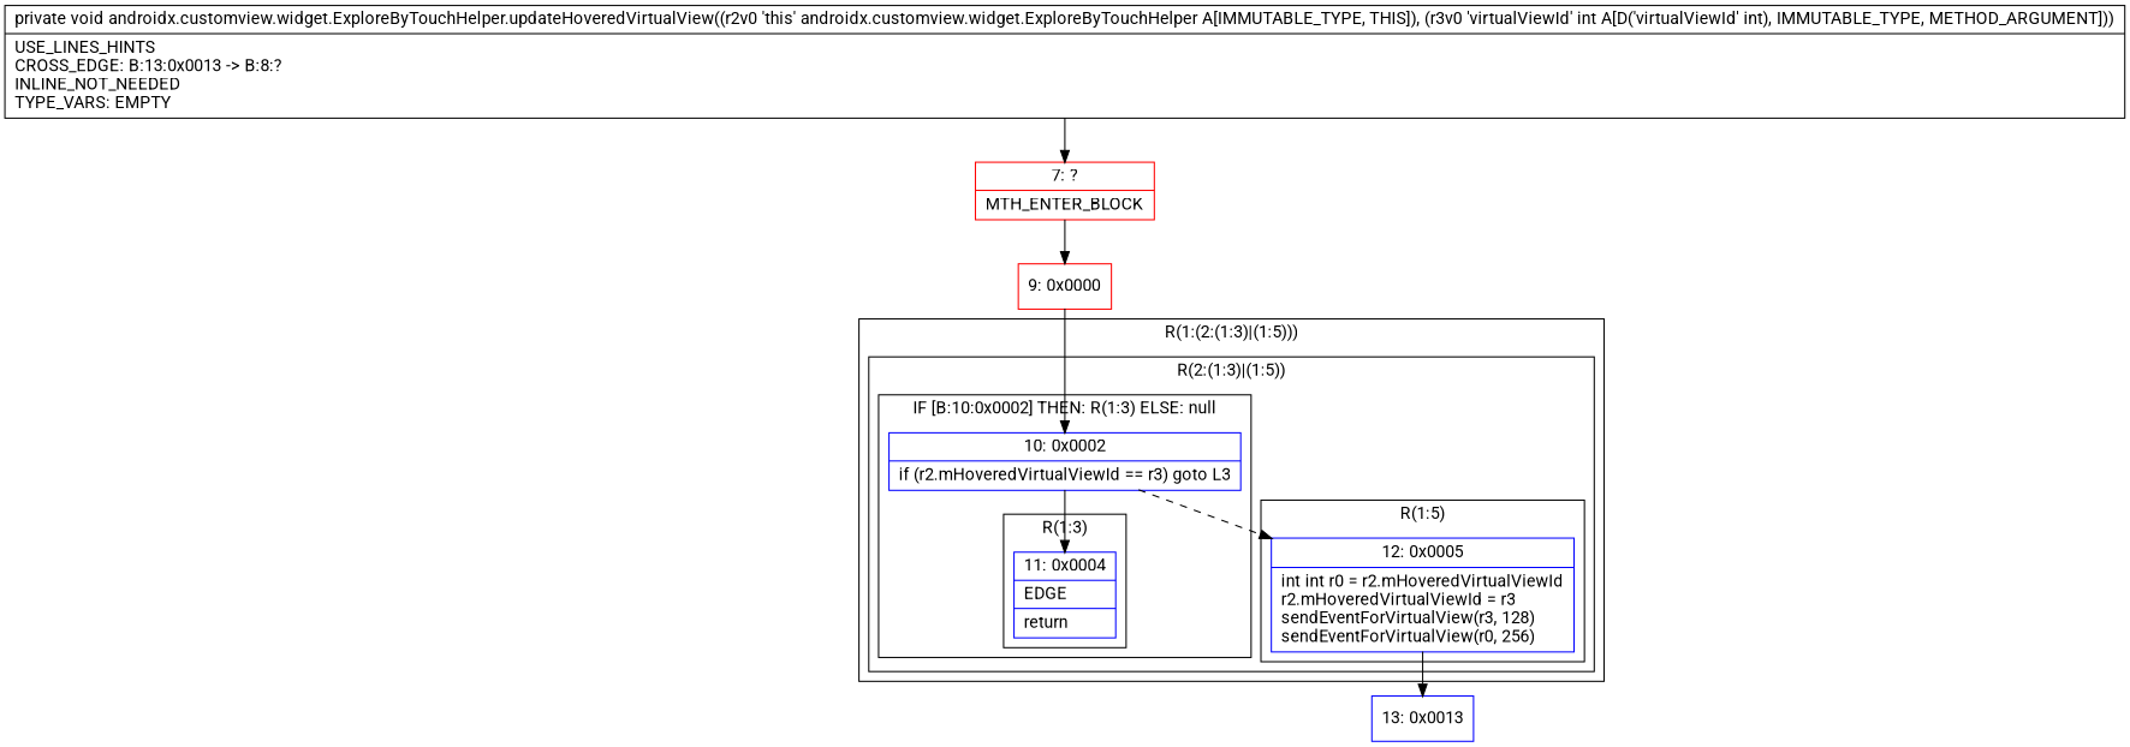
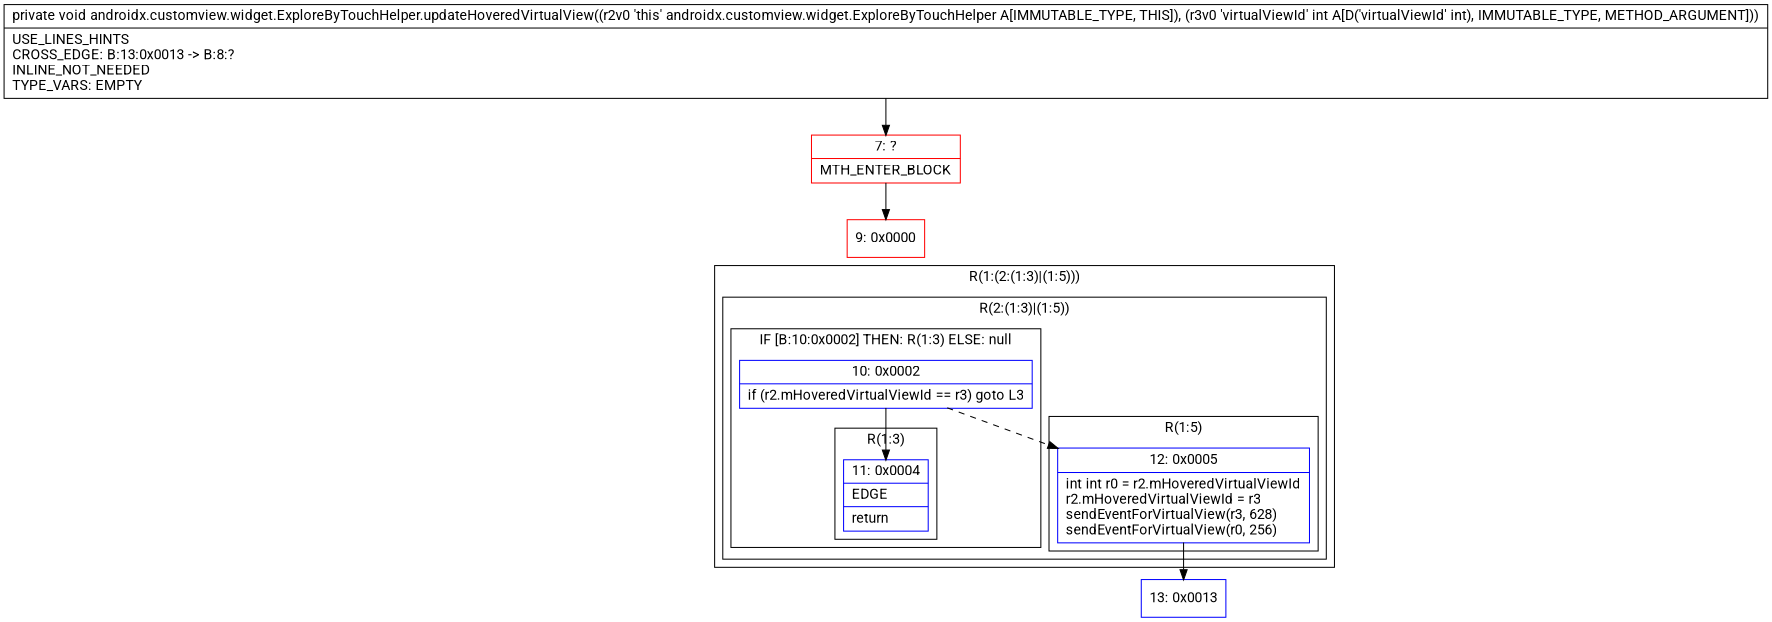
  digraph {
    fontname=Roboto
    node [color=blue fontname=Roboto shape=record]
    edge [fontname=Roboto]
    n1 [label="{11\:\ 0x0004|EDGE\l|return\l}"]
    n2 [label="{10\:\ 0x0002|if (r2.mHoveredVirtualViewId == r3) goto L3\l}"]
-   n3 [label="{12\:\ 0x0005|int int r0 = r2.mHoveredVirtualViewId\lr2.mHoveredVirtualViewId = r3\lsendEventForVirtualView(r3, 128)\lsendEventForVirtualView(r0, 256)\l}"]
+   n3 [label="{12\:\ 0x0005|int int r0 = r2.mHoveredVirtualViewId\lr2.mHoveredVirtualViewId = r3\lsendEventForVirtualView(r3, 628)\lsendEventForVirtualView(r0, 256)\l}"]
    n4 [label="{13\:\ 0x0013}"]
    n5 [color=red label="{7\:\ ?|MTH_ENTER_BLOCK\l}"]
    n6 [color=red label="{9\:\ 0x0000}"]
    n7 [label="{private void androidx.customview.widget.ExploreByTouchHelper.updateHoveredVirtualView((r2v0 'this' androidx.customview.widget.ExploreByTouchHelper A[IMMUTABLE_TYPE, THIS]), (r3v0 'virtualViewId' int A[D('virtualViewId' int), IMMUTABLE_TYPE, METHOD_ARGUMENT]))  | USE_LINES_HINTS\lCROSS_EDGE: B:13:0x0013 \-\> B:8:?\lINLINE_NOT_NEEDED\lTYPE_VARS: EMPTY\l}" color=""]
    subgraph cluster_1 {
      label="R(1:(2:(1:3)|(1:5)))"
      subgraph cluster_2 {
        label="R(2:(1:3)|(1:5))"
        subgraph cluster_3 {
          label="IF [B:10:0x0002] THEN: R(1:3) ELSE: null"
          n2
          subgraph cluster_4 {
            label="R(1:3)"
            n1
          }
        }
        subgraph cluster_5 {
          label="R(1:5)"
          n3
        }
      }
    }
    n2 -> n1
    n2 -> n3 [style=dashed]
    n3 -> n4
    n5 -> n6
-   n6 -> n2
    n7 -> n5
  }
